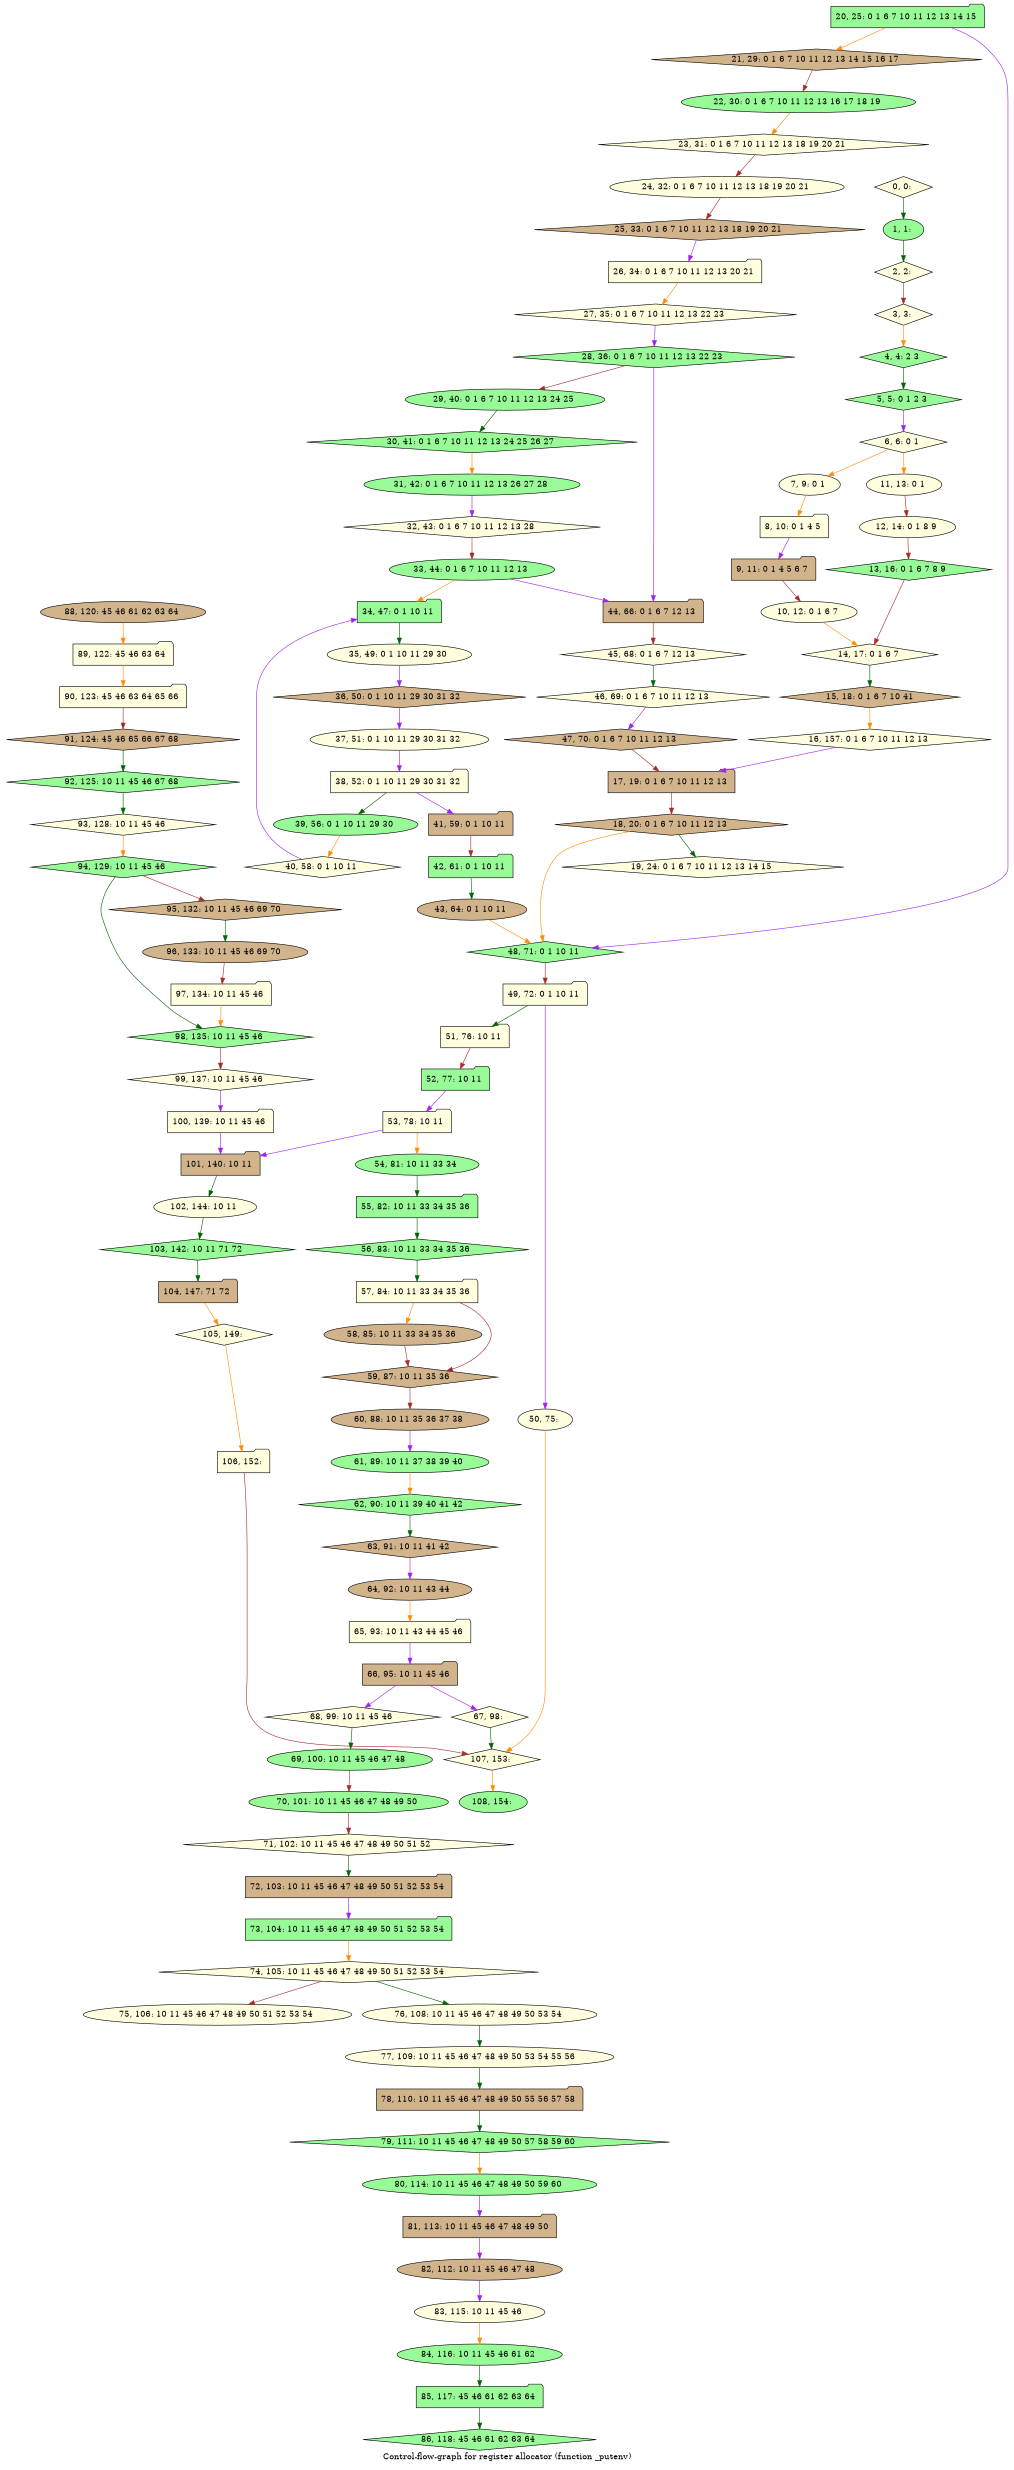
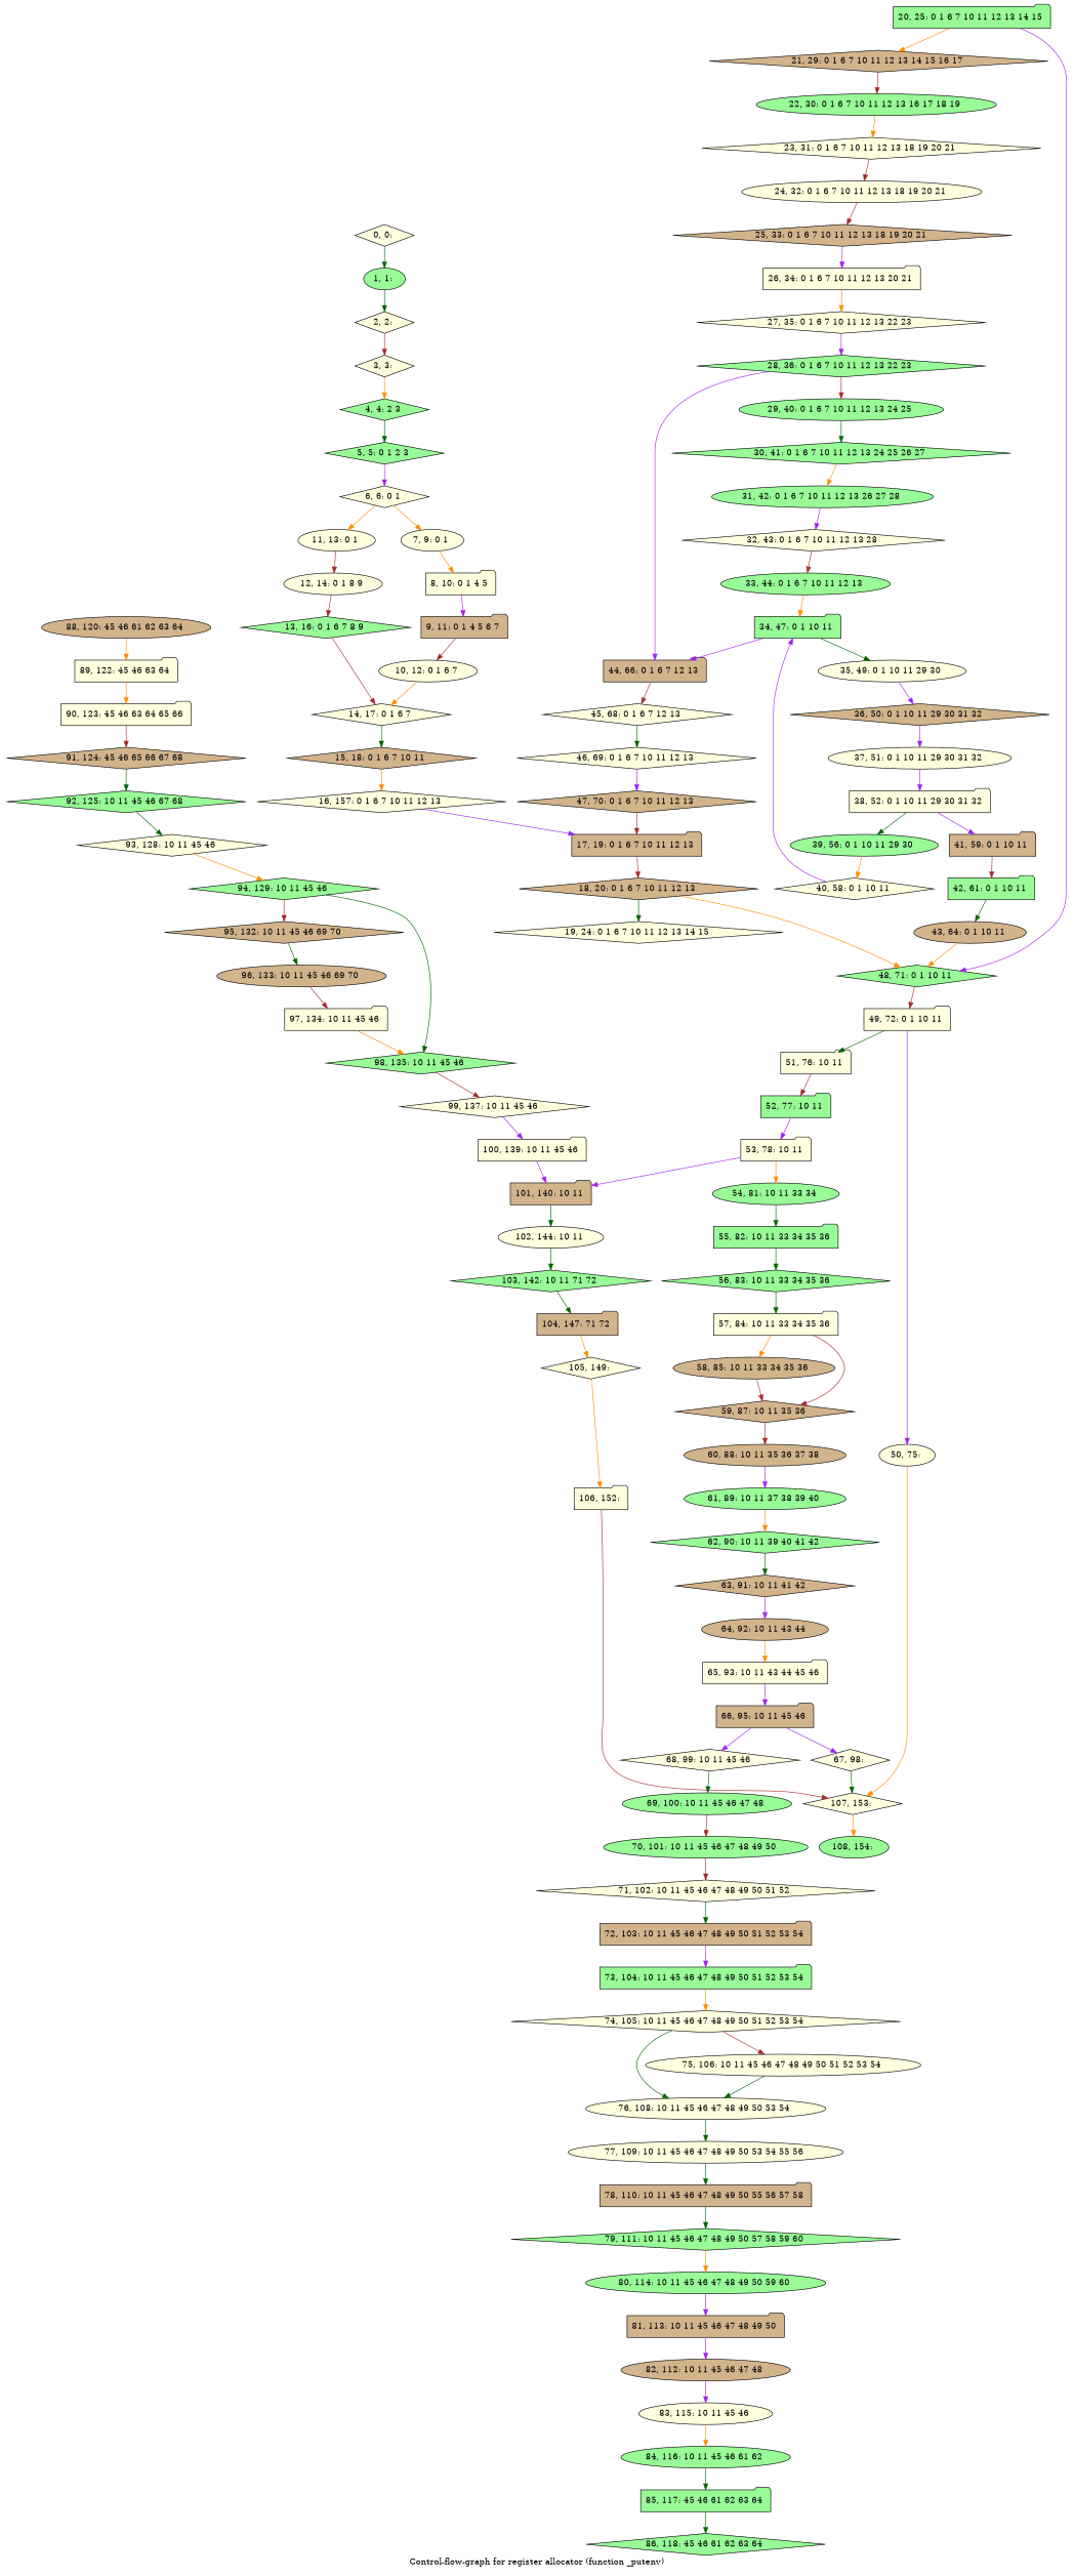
  digraph {
    label="Control-flow-graph for register allocator (function _putenv)"
    node [fillcolor=lightyellow shape=diamond style=filled]
    edge [color=darkgreen]
    n1 [label="0, 0: "]
    n2 [fillcolor=palegreen label="1, 1: " shape=ellipse]
    n3 [label="2, 2: "]
    n4 [label="3, 3: "]
    n5 [fillcolor=palegreen label="4, 4: 2 3 "]
    n6 [fillcolor=palegreen label="5, 5: 0 1 2 3 "]
    n7 [label="6, 6: 0 1 "]
    n8 [label="7, 9: 0 1 " shape=ellipse]
    n9 [label="11, 13: 0 1 " shape=ellipse]
    n10 [label="8, 10: 0 1 4 5 " shape=folder]
    n11 [label="12, 14: 0 1 8 9 " shape=ellipse]
    n12 [fillcolor=tan label="9, 11: 0 1 4 5 6 7 " shape=folder]
    n13 [label="10, 12: 0 1 6 7 " shape=ellipse]
    n14 [label="14, 17: 0 1 6 7 "]
-   n15 [fillcolor=tan label="15, 18: 0 1 6 7 10 41"]
+   n15 [fillcolor=tan label="15, 18: 0 1 6 7 10 11 "]
    n16 [fillcolor=palegreen label="13, 16: 0 1 6 7 8 9 "]
    n17 [label="16, 157: 0 1 6 7 10 11 12 13 "]
    n18 [fillcolor=tan label="17, 19: 0 1 6 7 10 11 12 13 " shape=folder]
    n19 [fillcolor=tan label="18, 20: 0 1 6 7 10 11 12 13 "]
    n20 [label="19, 24: 0 1 6 7 10 11 12 13 14 15 "]
    n21 [fillcolor=palegreen label="48, 71: 0 1 10 11 "]
    n22 [label="49, 72: 0 1 10 11 " shape=folder]
    n23 [fillcolor=palegreen label="20, 25: 0 1 6 7 10 11 12 13 14 15 " shape=folder]
    n24 [fillcolor=tan label="21, 29: 0 1 6 7 10 11 12 13 14 15 16 17 "]
    n25 [fillcolor=palegreen label="22, 30: 0 1 6 7 10 11 12 13 16 17 18 19 " shape=ellipse]
    n26 [label="23, 31: 0 1 6 7 10 11 12 13 18 19 20 21 "]
    n27 [label="24, 32: 0 1 6 7 10 11 12 13 18 19 20 21 " shape=ellipse]
    n28 [fillcolor=tan label="25, 33: 0 1 6 7 10 11 12 13 18 19 20 21 "]
    n29 [label="26, 34: 0 1 6 7 10 11 12 13 20 21 " shape=folder]
    n30 [label="27, 35: 0 1 6 7 10 11 12 13 22 23 "]
    n31 [fillcolor=palegreen label="28, 36: 0 1 6 7 10 11 12 13 22 23 "]
    n32 [fillcolor=palegreen label="29, 40: 0 1 6 7 10 11 12 13 24 25 " shape=ellipse]
    n33 [fillcolor=tan label="44, 66: 0 1 6 7 12 13 " shape=folder]
    n34 [fillcolor=palegreen label="30, 41: 0 1 6 7 10 11 12 13 24 25 26 27 "]
    n35 [label="45, 68: 0 1 6 7 12 13 "]
    n36 [fillcolor=palegreen label="31, 42: 0 1 6 7 10 11 12 13 26 27 28 " shape=ellipse]
    n37 [label="32, 43: 0 1 6 7 10 11 12 13 28 "]
    n38 [fillcolor=palegreen label="33, 44: 0 1 6 7 10 11 12 13 " shape=ellipse]
    n39 [fillcolor=palegreen label="34, 47: 0 1 10 11 " shape=folder]
    n40 [label="35, 49: 0 1 10 11 29 30 " shape=ellipse]
    n41 [fillcolor=tan label="36, 50: 0 1 10 11 29 30 31 32 "]
    n42 [label="37, 51: 0 1 10 11 29 30 31 32 " shape=ellipse]
    n43 [label="38, 52: 0 1 10 11 29 30 31 32 " shape=folder]
    n44 [fillcolor=palegreen label="39, 56: 0 1 10 11 29 30 " shape=ellipse]
    n45 [fillcolor=tan label="41, 59: 0 1 10 11 " shape=folder]
    n46 [label="40, 58: 0 1 10 11 "]
    n47 [fillcolor=palegreen label="42, 61: 0 1 10 11 " shape=folder]
    n48 [fillcolor=tan label="43, 64: 0 1 10 11 " shape=ellipse]
    n49 [label="46, 69: 0 1 6 7 10 11 12 13 "]
    n50 [fillcolor=tan label="47, 70: 0 1 6 7 10 11 12 13 "]
    n51 [label="50, 75: " shape=ellipse]
    n52 [label="51, 76: 10 11 " shape=folder]
    n53 [label="107, 153: "]
    n54 [fillcolor=palegreen label="52, 77: 10 11 " shape=folder]
    n55 [fillcolor=palegreen label="108, 154: " shape=ellipse]
    n56 [label="53, 78: 10 11 " shape=folder]
    n57 [fillcolor=palegreen label="54, 81: 10 11 33 34 " shape=ellipse]
    n58 [fillcolor=tan label="101, 140: 10 11 " shape=folder]
    n59 [fillcolor=palegreen label="55, 82: 10 11 33 34 35 36 " shape=folder]
    n60 [label="102, 144: 10 11 " shape=ellipse]
    n61 [fillcolor=palegreen label="56, 83: 10 11 33 34 35 36 "]
    n62 [label="57, 84: 10 11 33 34 35 36 " shape=folder]
    n63 [fillcolor=tan label="58, 85: 10 11 33 34 35 36 " shape=ellipse]
    n64 [fillcolor=tan label="59, 87: 10 11 35 36 "]
    n65 [fillcolor=tan label="60, 88: 10 11 35 36 37 38 " shape=ellipse]
    n66 [fillcolor=palegreen label="61, 89: 10 11 37 38 39 40 " shape=ellipse]
    n67 [fillcolor=palegreen label="62, 90: 10 11 39 40 41 42 "]
    n68 [fillcolor=tan label="63, 91: 10 11 41 42 "]
    n69 [fillcolor=tan label="64, 92: 10 11 43 44 " shape=ellipse]
    n70 [label="65, 93: 10 11 43 44 45 46 " shape=folder]
    n71 [fillcolor=tan label="66, 95: 10 11 45 46 " shape=folder]
    n72 [label="67, 98: "]
    n73 [label="68, 99: 10 11 45 46 "]
    n74 [fillcolor=palegreen label="69, 100: 10 11 45 46 47 48 " shape=ellipse]
    n75 [fillcolor=palegreen label="70, 101: 10 11 45 46 47 48 49 50 " shape=ellipse]
    n76 [label="71, 102: 10 11 45 46 47 48 49 50 51 52 "]
    n77 [fillcolor=tan label="72, 103: 10 11 45 46 47 48 49 50 51 52 53 54 " shape=folder]
    n78 [fillcolor=palegreen label="73, 104: 10 11 45 46 47 48 49 50 51 52 53 54 " shape=folder]
    n79 [label="74, 105: 10 11 45 46 47 48 49 50 51 52 53 54 "]
    n80 [label="75, 106: 10 11 45 46 47 48 49 50 51 52 53 54 " shape=ellipse]
    n81 [label="76, 108: 10 11 45 46 47 48 49 50 53 54 " shape=ellipse]
    n82 [label="77, 109: 10 11 45 46 47 48 49 50 53 54 55 56 " shape=ellipse]
    n83 [fillcolor=tan label="78, 110: 10 11 45 46 47 48 49 50 55 56 57 58 " shape=folder]
    n84 [fillcolor=palegreen label="79, 111: 10 11 45 46 47 48 49 50 57 58 59 60 "]
    n85 [fillcolor=palegreen label="80, 114: 10 11 45 46 47 48 49 50 59 60 " shape=ellipse]
    n86 [fillcolor=tan label="81, 113: 10 11 45 46 47 48 49 50 " shape=folder]
    n87 [fillcolor=tan label="82, 112: 10 11 45 46 47 48 " shape=ellipse]
    n88 [label="83, 115: 10 11 45 46 " shape=ellipse]
    n89 [fillcolor=palegreen label="84, 116: 10 11 45 46 61 62 " shape=ellipse]
    n90 [fillcolor=palegreen label="85, 117: 45 46 61 62 63 64 " shape=folder]
    n91 [fillcolor=palegreen label="86, 118: 45 46 61 62 63 64 "]
    n92 [fillcolor=tan label="88, 120: 45 46 61 62 63 64 " shape=ellipse]
    n93 [label="89, 122: 45 46 63 64 " shape=folder]
    n94 [label="90, 123: 45 46 63 64 65 66 " shape=folder]
    n95 [fillcolor=tan label="91, 124: 45 46 65 66 67 68 "]
    n96 [fillcolor=palegreen label="92, 125: 10 11 45 46 67 68 "]
    n97 [label="93, 128: 10 11 45 46 "]
    n98 [fillcolor=palegreen label="94, 129: 10 11 45 46 "]
    n99 [fillcolor=tan label="95, 132: 10 11 45 46 69 70 "]
    n100 [fillcolor=palegreen label="98, 135: 10 11 45 46 "]
    n101 [fillcolor=tan label="96, 133: 10 11 45 46 69 70 " shape=ellipse]
    n102 [label="99, 137: 10 11 45 46 "]
    n103 [label="97, 134: 10 11 45 46 " shape=folder]
    n104 [label="100, 139: 10 11 45 46 " shape=folder]
    n105 [fillcolor=palegreen label="103, 142: 10 11 71 72 "]
    n106 [fillcolor=tan label="104, 147: 71 72 " shape=folder]
    n107 [label="105, 149: "]
    n108 [label="106, 152: " shape=folder]
    n1 -> n2
    n2 -> n3
    n3 -> n4 [color=brown]
    n4 -> n5 [color=darkorange]
    n5 -> n6
    n6 -> n7 [color=purple]
    n7 -> n8 [color=darkorange]
    n7 -> n9 [color=darkorange]
    n8 -> n10 [color=darkorange]
    n9 -> n11 [color=brown]
    n10 -> n12 [color=purple]
    n11 -> n16 [color=brown]
    n12 -> n13 [color=brown]
    n13 -> n14 [color=darkorange]
    n14 -> n15
    n15 -> n17 [color=darkorange]
    n16 -> n14 [color=brown]
    n17 -> n18 [color=purple]
    n18 -> n19 [color=brown]
    n19 -> n20
    n19 -> n21 [color=darkorange]
    n21 -> n22 [color=brown]
    n22 -> n51 [color=purple]
    n22 -> n52
    n23 -> n21 [color=purple]
    n23 -> n24 [color=darkorange]
    n24 -> n25 [color=brown]
    n25 -> n26 [color=darkorange]
    n26 -> n27 [color=brown]
    n27 -> n28 [color=brown]
    n28 -> n29 [color=purple]
    n29 -> n30 [color=darkorange]
    n30 -> n31 [color=purple]
    n31 -> n32 [color=brown]
    n31 -> n33 [color=purple]
    n32 -> n34
    n33 -> n35 [color=brown]
    n34 -> n36 [color=darkorange]
    n35 -> n49
    n36 -> n37 [color=purple]
    n37 -> n38 [color=brown]
-   n38 -> n33 [color=purple]
+   n39 -> n33 [color=purple]
    n38 -> n39 [color=darkorange]
    n39 -> n40
    n40 -> n41 [color=purple]
    n41 -> n42 [color=purple]
    n42 -> n43 [color=purple]
    n43 -> n44
    n43 -> n45 [color=purple]
    n44 -> n46 [color=darkorange]
    n45 -> n47 [color=brown]
    n46 -> n39 [color=purple]
    n47 -> n48
    n48 -> n21 [color=darkorange]
    n49 -> n50 [color=purple]
    n50 -> n18 [color=brown]
    n51 -> n53 [color=darkorange]
    n52 -> n54 [color=brown]
    n53 -> n55 [color=darkorange]
    n54 -> n56 [color=purple]
    n56 -> n57 [color=darkorange]
    n56 -> n58 [color=purple]
    n57 -> n59
    n58 -> n60
    n59 -> n61
    n60 -> n105
    n61 -> n62
    n62 -> n63 [color=darkorange]
    n62 -> n64 [color=brown]
    n63 -> n64 [color=brown]
    n64 -> n65 [color=brown]
    n65 -> n66 [color=purple]
    n66 -> n67 [color=darkorange]
    n67 -> n68
    n68 -> n69 [color=purple]
    n69 -> n70 [color=darkorange]
    n70 -> n71 [color=purple]
    n71 -> n72 [color=purple]
    n71 -> n73 [color=purple]
    n72 -> n53
    n73 -> n74
    n74 -> n75 [color=brown]
    n75 -> n76 [color=brown]
    n76 -> n77
    n77 -> n78 [color=purple]
    n78 -> n79 [color=darkorange]
    n79 -> n80 [color=brown]
    n79 -> n81
+   n80 -> n81
    n81 -> n82
    n82 -> n83
    n83 -> n84
    n84 -> n85 [color=darkorange]
    n85 -> n86 [color=purple]
    n86 -> n87 [color=purple]
    n87 -> n88 [color=purple]
    n88 -> n89 [color=darkorange]
    n89 -> n90
    n90 -> n91
    n92 -> n93 [color=darkorange]
    n93 -> n94 [color=darkorange]
    n94 -> n95 [color=brown]
    n95 -> n96
    n96 -> n97
    n97 -> n98 [color=darkorange]
    n98 -> n99 [color=brown]
    n98 -> n100
    n99 -> n101
    n100 -> n102 [color=brown]
    n101 -> n103 [color=brown]
    n102 -> n104 [color=purple]
    n103 -> n100 [color=darkorange]
    n104 -> n58 [color=purple]
    n105 -> n106
    n106 -> n107 [color=darkorange]
    n107 -> n108 [color=darkorange]
    n108 -> n53 [color=brown]
  }
